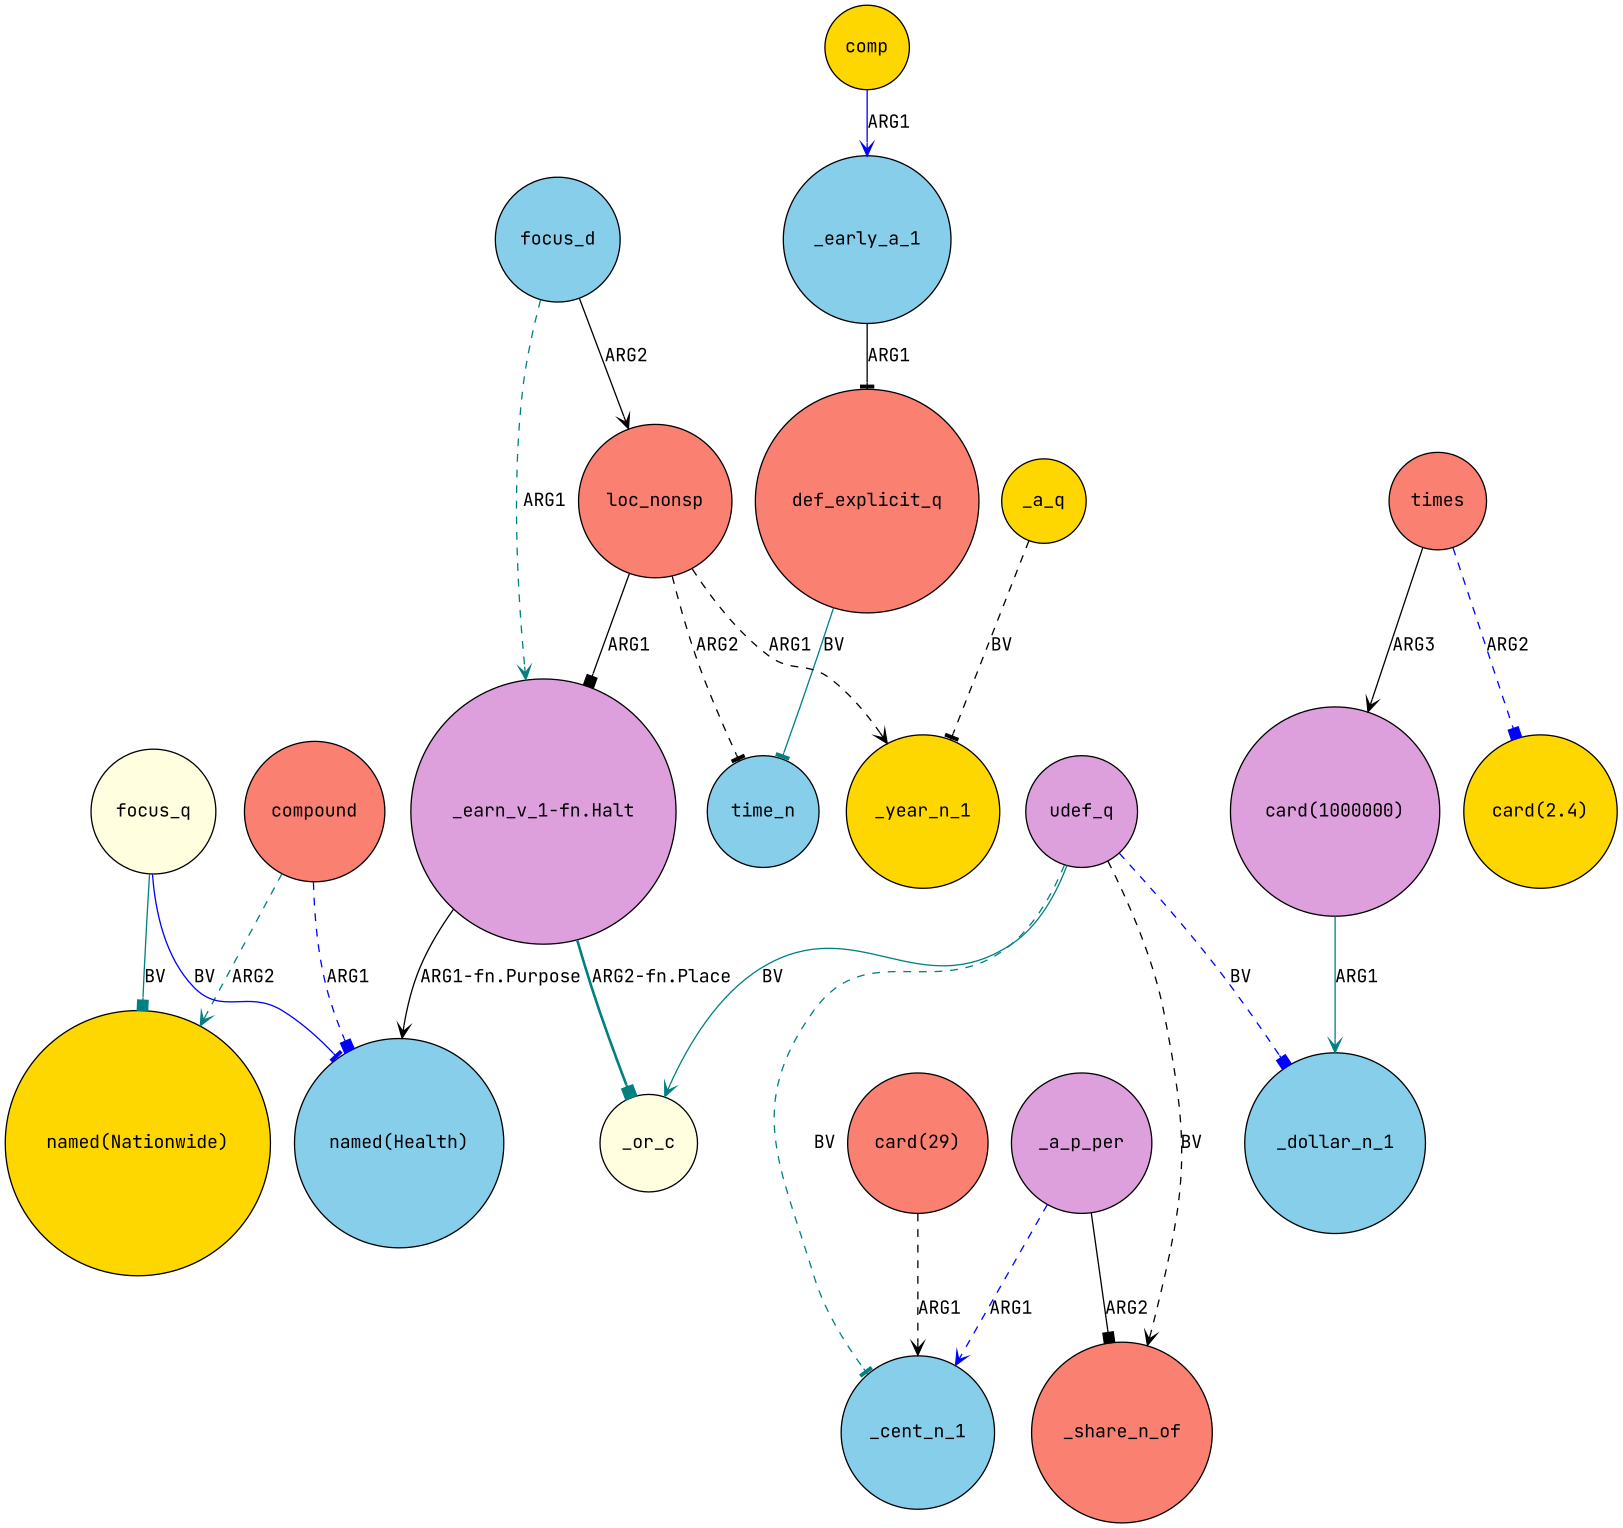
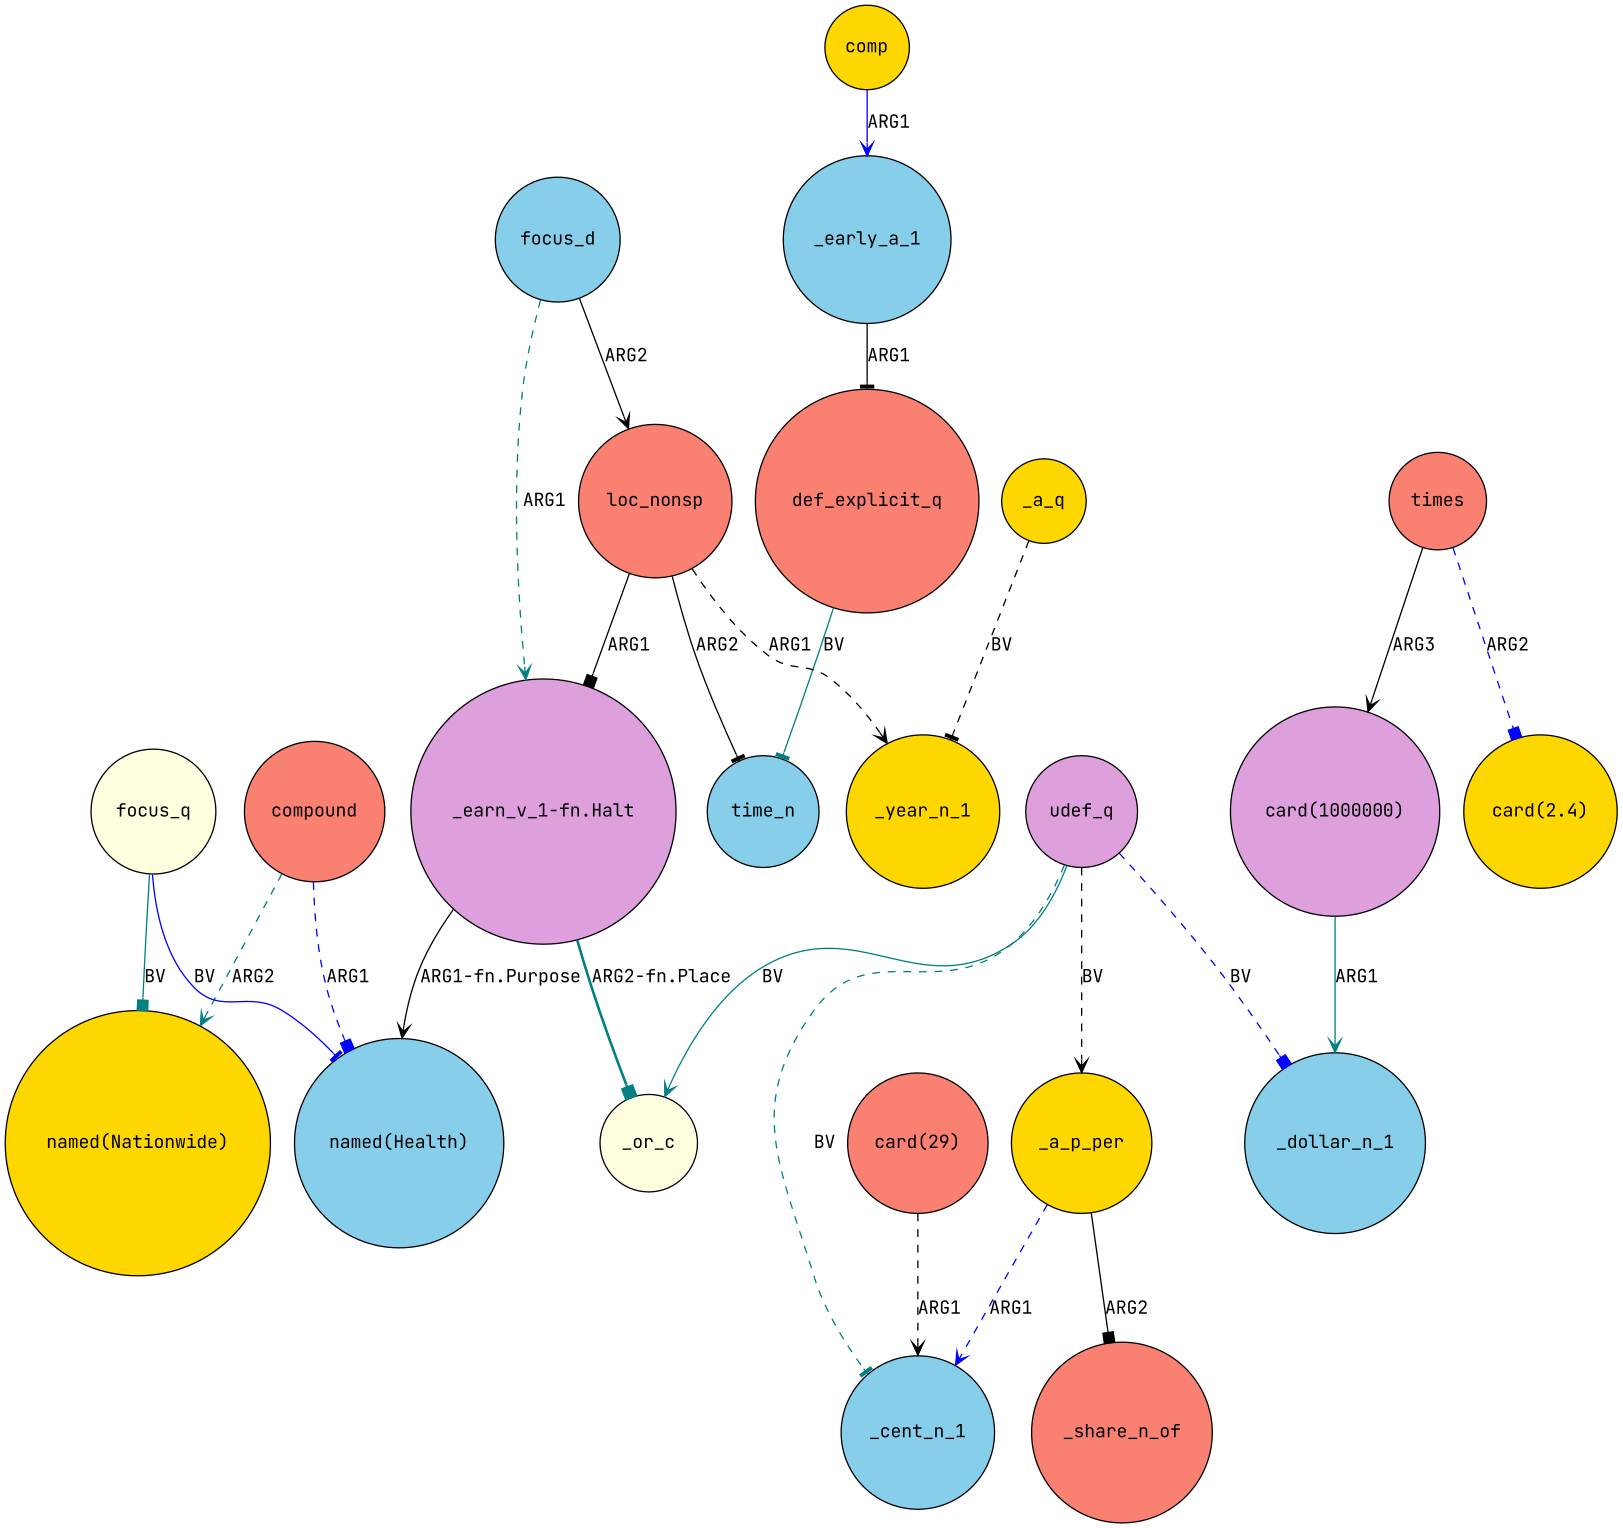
  digraph {
    fontname="JetBrains Mono"
    node [fillcolor=salmon fontname="JetBrains Mono" shape=circle style=filled]
    edge [arrowhead=vee color=black fontname="JetBrains Mono" style=solid]
    def_explicit_q
    _early_a_1 [fillcolor=skyblue]
    compound
    "named(Health)" [fillcolor=skyblue]
    "named(Nationwide)" [fillcolor=gold]
    "card(29)"
    _cent_n_1 [fillcolor=skyblue]
-   _a_p_per [fillcolor=plum]
+   _a_p_per [fillcolor=gold]
    _share_n_of
    loc_nonsp
    time_n [fillcolor=skyblue]
    _year_n_1 [fillcolor=gold]
    "_earn_v_1-fn.Halt" [fillcolor=plum]
    _or_c [fillcolor=lightyellow]
    focus_d [fillcolor=skyblue]
    n16 [fillcolor=lightyellow label=focus_q]
    times
    "card(1000000)" [fillcolor=plum]
    "card(2.4)" [fillcolor=gold]
    _dollar_n_1 [fillcolor=skyblue]
    comp [fillcolor=gold]
    _a_q [fillcolor=gold]
    udef_q [fillcolor=plum]
    def_explicit_q -> time_n [arrowhead=tee color=teal label=BV]
    _early_a_1 -> def_explicit_q [arrowhead=tee label=ARG1]
    compound -> "named(Health)" [arrowhead=box color=blue label=ARG1 style=dashed]
    compound -> "named(Nationwide)" [color=teal label=ARG2 style=dashed]
    "card(29)" -> _cent_n_1 [label=ARG1 style=dashed]
    _a_p_per -> _cent_n_1 [color=blue label=ARG1 style=dashed]
    _a_p_per -> _share_n_of [arrowhead=box label=ARG2]
-   loc_nonsp -> time_n [arrowhead=tee label=ARG2 style=dashed]
+   loc_nonsp -> time_n [arrowhead=tee label=ARG2]
    loc_nonsp -> _year_n_1 [label=ARG1 style=dashed]
    loc_nonsp -> "_earn_v_1-fn.Halt" [arrowhead=box label=ARG1]
    "_earn_v_1-fn.Halt" -> "named(Health)" [label="ARG1-fn.Purpose"]
    "_earn_v_1-fn.Halt" -> _or_c [arrowhead=box color=teal label="ARG2-fn.Place" style=bold]
    focus_d -> loc_nonsp [label=ARG2]
    focus_d -> "_earn_v_1-fn.Halt" [color=teal label=ARG1 style=dashed]
    n16 -> "named(Health)" [arrowhead=tee color=blue label=BV]
    n16 -> "named(Nationwide)" [arrowhead=box color=teal label=BV]
    times -> "card(1000000)" [label=ARG3]
    times -> "card(2.4)" [arrowhead=box color=blue label=ARG2 style=dashed]
    "card(1000000)" -> _dollar_n_1 [color=teal label=ARG1]
    comp -> _early_a_1 [color=blue label=ARG1]
    _a_q -> _year_n_1 [arrowhead=tee label=BV style=dashed]
    udef_q -> _cent_n_1 [arrowhead=tee color=teal label=BV style=dashed]
-   udef_q -> _share_n_of [label=BV style=dashed]
+   udef_q -> _a_p_per [label=BV style=dashed]
    udef_q -> _or_c [color=teal label=BV]
    udef_q -> _dollar_n_1 [arrowhead=box color=blue label=BV style=dashed]
  }
